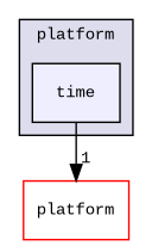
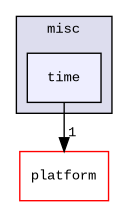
  digraph {
    compound=true
    node [fontname=CourierNew fontsize=10 shape=box style=filled]
    n1 [fillcolor="#eeeeff" label=time pencolor=black]
    n2 [color=red fillcolor=white label=platform]
    subgraph cluster_1 {
      bgcolor="#ddddee"
      fontname=CourierNew
      fontsize=10
-     label=platform
+     label=misc
      pencolor=black
      n1
    }
    n1 -> n2 [headlabel=1 labeldistance=1.5 labelfontname=CourierNew labelfontsize=10]
  }
